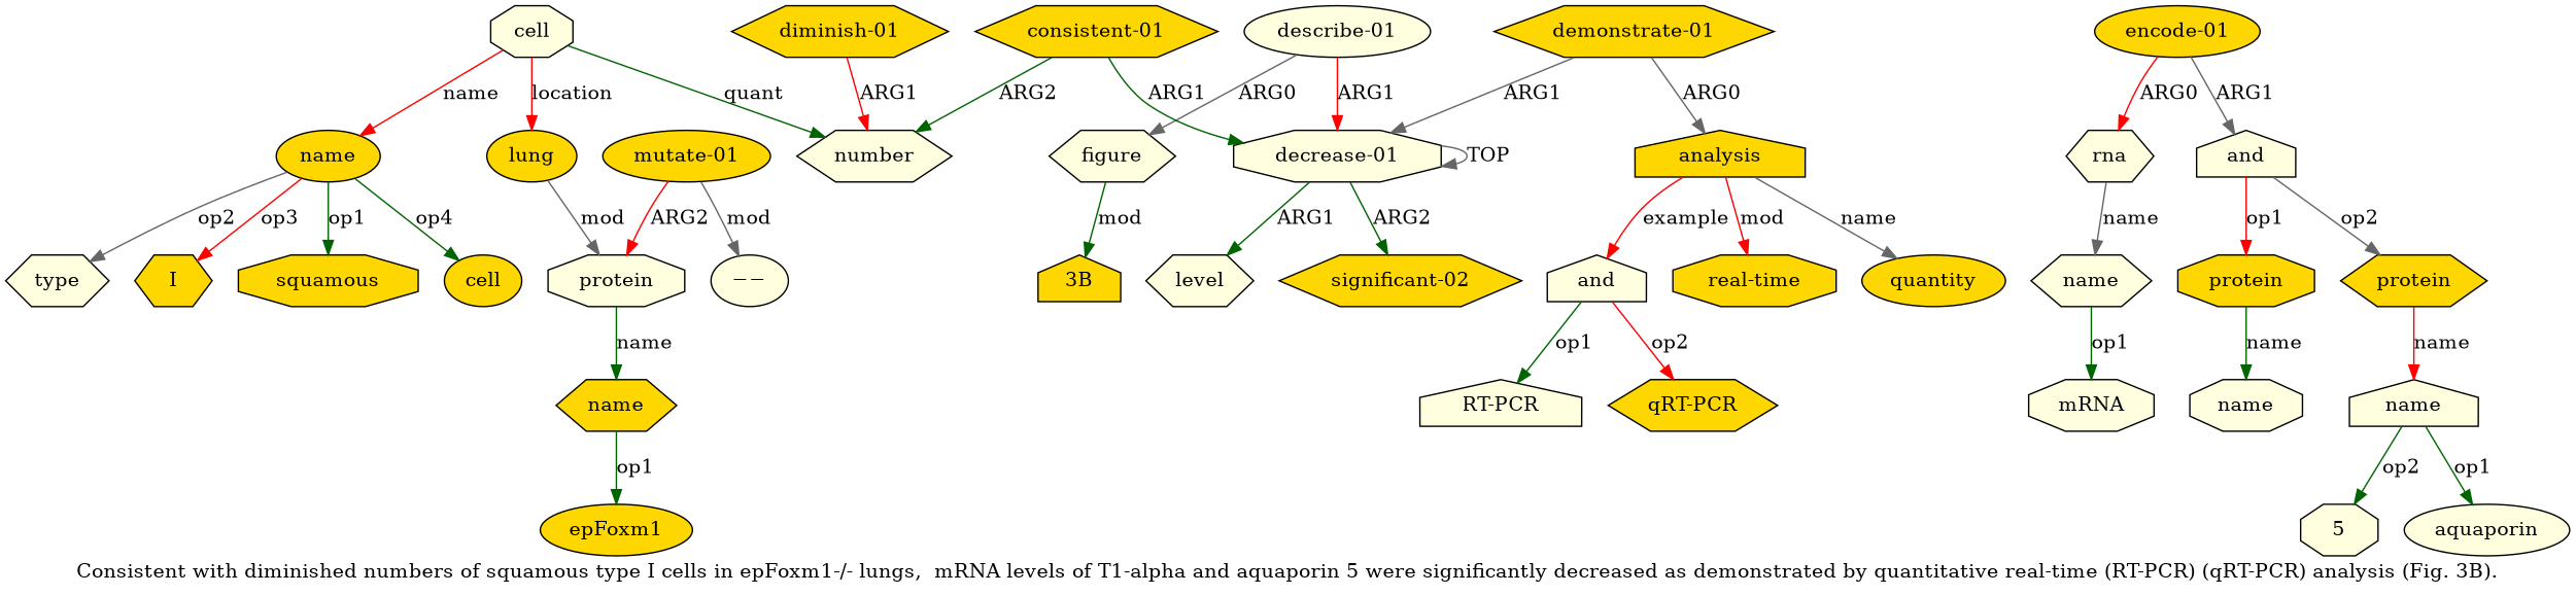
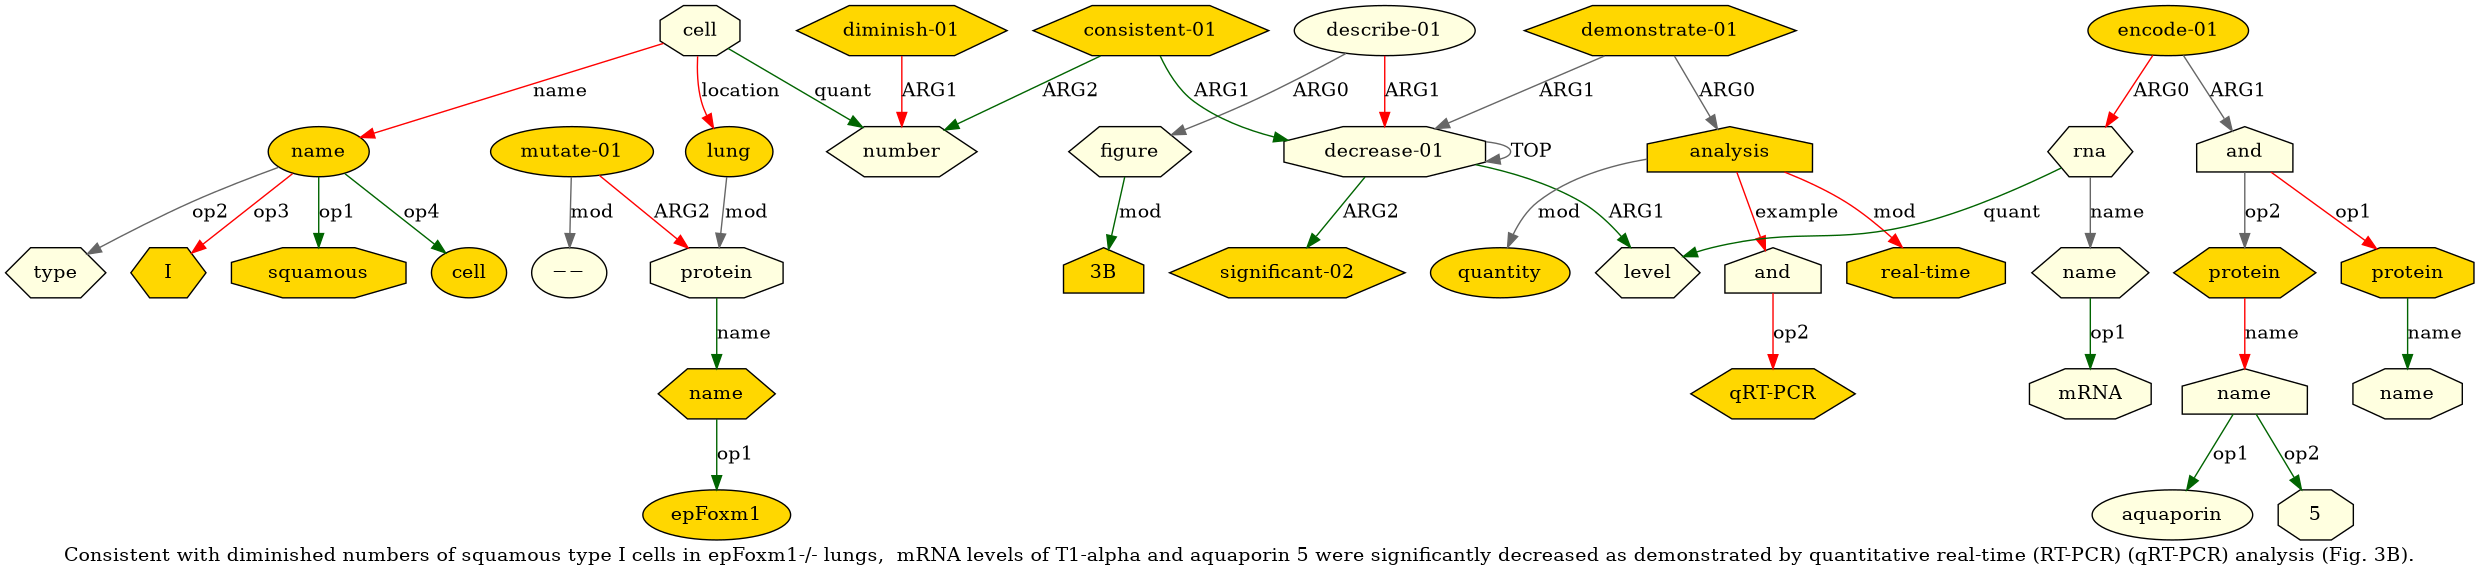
  digraph {
    label="Consistent with diminished numbers of squamous type I cells in epFoxm1-/- lungs,  mRNA levels of T1-alpha and aquaporin 5 were significantly decreased as demonstrated by quantitative real-time (RT-PCR) (qRT-PCR) analysis (Fig. 3B)."
    node [color=black fillcolor=gold gold_ind=-1 gold_label=name shape=hexagon style=filled test_ind=-1 test_label=name]
    edge [color=darkgreen gold_label=op1 test_label=op1]
    n1 [fillcolor=lightyellow gold_ind=20 gold_label=cell label=cell shape=octagon test_ind=20 test_label=cell]
    n2 [gold_ind=21 label=name shape=ellipse test_ind=21]
    n3 [gold_ind=22 gold_label=lung label=lung shape=ellipse test_ind=22 test_label=lung]
    n4 [fillcolor=lightyellow gold_ind=19 gold_label=number label=number test_ind=19 test_label=number]
    n5 [gold_label=I label=I test_label=I]
    n6 [gold_label=squamous label=squamous shape=octagon test_label=squamous]
    n7 [gold_label=cell label=cell shape=ellipse test_label=cell]
    n8 [fillcolor=lightyellow gold_label=type label=type test_label=type]
    n9 [fillcolor=lightyellow gold_ind=23 gold_label=protein label=protein shape=octagon test_ind=23 test_label=protein]
    n10 [gold_ind=24 label=name test_ind=24]
    n11 [gold_label=epFoxm1 label=epFoxm1 shape=ellipse test_label=epFoxm1]
    n12 [gold_ind=25 gold_label="mutate-01" label="mutate-01" shape=ellipse test_ind=25 test_label="mutate-01"]
    n13 [fillcolor=lightyellow gold_label="−−" label="−−" shape=ellipse test_label="−−"]
    n14 [gold_ind=26 gold_label="diminish-01" label="diminish-01" test_ind=26 test_label="diminish-01"]
    n15 [fillcolor=lightyellow gold_ind=27 gold_label="describe-01" label="describe-01" shape=ellipse test_ind=27 test_label="describe-01"]
    n16 [fillcolor=lightyellow gold_ind=28 gold_label=figure label=figure test_ind=28 test_label=figure]
    n17 [fillcolor=lightyellow gold_ind=0 gold_label="decrease-01" label="decrease-01" shape=octagon test_ind=0 test_label="decrease-01"]
    n18 [gold_label="3B" label="3B" shape=house test_label="3B"]
    n19 [gold_ind=10 gold_label="significant-02" label="significant-02" test_ind=10 test_label="significant-02"]
    n20 [fillcolor=lightyellow gold_ind=1 gold_label=level label=level test_ind=1 test_label=level]
    n21 [fillcolor=lightyellow gold_label=mRNA label=mRNA shape=octagon test_label=mRNA]
    n22 [fillcolor=lightyellow gold_label=5 label=5 shape=octagon test_label=5]
    n23 [fillcolor=lightyellow gold_ind=15 gold_label=and label=and shape=house test_ind=15 test_label=and]
    n24 [gold_ind=17 gold_label="qRT-PCR" label="qRT-PCR" test_ind=17 test_label="qRT-PCR"]
-   n25 [fillcolor=lightyellow gold_ind=16 gold_label="RT-PCR" label="RT-PCR" shape=house test_ind=16 test_label="RT-PCR"]
    n26 [gold_ind=14 gold_label="real-time" label="real-time" shape=octagon test_ind=14 test_label="real-time"]
    n27 [gold_ind=11 gold_label="demonstrate-01" label="demonstrate-01" test_ind=11 test_label="demonstrate-01"]
    n28 [gold_ind=12 gold_label=analysis label=analysis shape=house test_ind=12 test_label=analysis]
    n29 [gold_ind=13 gold_label=quantity label=quantity shape=ellipse test_ind=13 test_label=quantity]
    n30 [gold_ind=18 gold_label="consistent-01" label="consistent-01" test_ind=18 test_label="consistent-01"]
    n31 [fillcolor=lightyellow gold_ind=3 label=name test_ind=3]
    n32 [fillcolor=lightyellow gold_ind=2 gold_label=rna label=rna test_ind=2 test_label=rna]
    n33 [fillcolor=lightyellow gold_ind=5 gold_label=and label=and shape=house test_ind=5 test_label=and]
    n34 [gold_ind=6 gold_label=protein label=protein shape=octagon test_ind=6 test_label=protein]
    n35 [gold_ind=8 gold_label=protein label=protein test_ind=8 test_label=protein]
    n36 [fillcolor=lightyellow gold_ind=7 label=name shape=octagon test_ind=7]
    n37 [fillcolor=lightyellow gold_ind=9 label=name shape=house test_ind=9]
    n38 [fillcolor=lightyellow gold_label=aquaporin label=aquaporin shape=ellipse test_label=aquaporin]
    n39 [gold_ind=4 gold_label="encode-01" label="encode-01" shape=ellipse test_ind=4 test_label="encode-01"]
    n1 -> n2 [color=red gold_label=name label=name test_label=name]
    n1 -> n3 [color=red gold_label=location label=location test_label=location]
    n1 -> n4 [gold_label=quant label=quant test_label=quant]
    n2 -> n5 [color=red gold_label=op3 label=op3 test_label=op3]
    n2 -> n6 [label=op1]
    n2 -> n7 [gold_label=op4 label=op4 test_label=op4]
    n2 -> n8 [color=gray40 gold_label=op2 label=op2 test_label=op2]
    n3 -> n9 [color=gray40 gold_label=mod label=mod test_label=mod]
    n9 -> n10 [gold_label=name label=name test_label=name]
    n10 -> n11 [label=op1]
    n12 -> n9 [color=red gold_label=ARG2 label=ARG2 test_label=ARG2]
    n12 -> n13 [color=gray40 gold_label=mod label=mod test_label=mod]
    n14 -> n4 [color=red gold_label=ARG1 label=ARG1 test_label=ARG1]
    n15 -> n16 [color=gray40 gold_label=ARG0 label=ARG0 test_label=ARG0]
    n15 -> n17 [color=red gold_label=ARG1 label=ARG1 test_label=ARG1]
    n16 -> n18 [gold_label=mod label=mod test_label=mod]
    n17 -> n17 [color=gray40 gold_label=TOP label=TOP test_label=TOP]
    n17 -> n19 [gold_label=ARG2 label=ARG2 test_label=ARG2]
    n17 -> n20 [gold_label=ARG1 label=ARG1 test_label=ARG1]
    n23 -> n24 [color=red gold_label=op2 label=op2 test_label=op2]
-   n23 -> n25 [label=op1]
    n27 -> n17 [color=gray40 gold_label=ARG1 label=ARG1 test_label=ARG1]
    n27 -> n28 [color=gray40 gold_label=ARG0 label=ARG0 test_label=ARG0]
    n28 -> n23 [color=red gold_label=example label=example test_label=example]
    n28 -> n26 [color=red gold_label=mod label=mod test_label=mod]
-   n28 -> n29 [color=gray40 gold_label=mod label=name test_label=mod]
+   n28 -> n29 [color=gray40 gold_label=mod label=mod test_label=mod]
    n30 -> n4 [gold_label=ARG2 label=ARG2 test_label=ARG2]
    n30 -> n17 [gold_label=ARG1 label=ARG1 test_label=ARG1]
    n31 -> n21 [label=op1]
+   n32 -> n20 [gold_label=quant label=quant test_label=quant]
    n32 -> n31 [color=gray40 gold_label=name label=name test_label=name]
    n33 -> n34 [color=red label=op1]
    n33 -> n35 [color=gray40 gold_label=op2 label=op2 test_label=op2]
    n34 -> n36 [gold_label=name label=name test_label=name]
    n35 -> n37 [color=red gold_label=name label=name test_label=name]
    n37 -> n22 [gold_label=op2 label=op2 test_label=op2]
    n37 -> n38 [label=op1]
    n39 -> n32 [color=red gold_label=ARG0 label=ARG0 test_label=ARG0]
    n39 -> n33 [color=gray40 gold_label=ARG1 label=ARG1 test_label=ARG1]
  }
